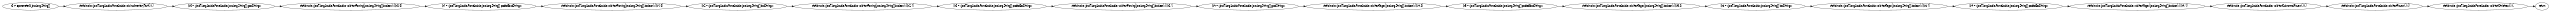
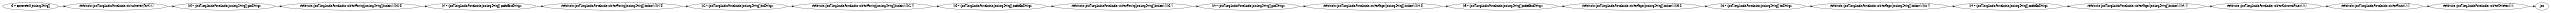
  digraph {
    rankdir=LR
    fontname="Patrick Hand"
    node [fontname="Patrick Hand"]
    edge [fontname="Patrick Hand"]
    "r8 := @parameter0: java.lang.String[]"
    "staticinvoke <javaT.lang.Double.ParseDouble: void rudimentaryTest()>()"
    "$r0 = <javaT.lang.Double.ParseDouble: java.lang.String[] goodStrings>"
    "staticinvoke <javaT.lang.Double.ParseDouble: void testParsing(java.lang.String[],boolean)>($r0, 0)"
    "$r1 = <javaT.lang.Double.ParseDouble: java.lang.String[] paddedGoodStrings>"
    "staticinvoke <javaT.lang.Double.ParseDouble: void testParsing(java.lang.String[],boolean)>($r1, 0)"
    "$r2 = <javaT.lang.Double.ParseDouble: java.lang.String[] badStrings>"
    "staticinvoke <javaT.lang.Double.ParseDouble: void testParsing(java.lang.String[],boolean)>($r2, 1)"
    "$r3 = <javaT.lang.Double.ParseDouble: java.lang.String[] paddedBadStrings>"
    "staticinvoke <javaT.lang.Double.ParseDouble: void testParsing(java.lang.String[],boolean)>($r3, 1)"
    "$r4 = <javaT.lang.Double.ParseDouble: java.lang.String[] goodStrings>"
    "staticinvoke <javaT.lang.Double.ParseDouble: void testRegex(java.lang.String[],boolean)>($r4, 0)"
    "$r5 = <javaT.lang.Double.ParseDouble: java.lang.String[] paddedGoodStrings>"
    "staticinvoke <javaT.lang.Double.ParseDouble: void testRegex(java.lang.String[],boolean)>($r5, 0)"
    "$r6 = <javaT.lang.Double.ParseDouble: java.lang.String[] badStrings>"
    "staticinvoke <javaT.lang.Double.ParseDouble: void testRegex(java.lang.String[],boolean)>($r6, 1)"
    "$r7 = <javaT.lang.Double.ParseDouble: java.lang.String[] paddedBadStrings>"
    "staticinvoke <javaT.lang.Double.ParseDouble: void testRegex(java.lang.String[],boolean)>($r7, 1)"
    "staticinvoke <javaT.lang.Double.ParseDouble: void testSubnormalPowers()>()"
    "staticinvoke <javaT.lang.Double.ParseDouble: void testPowers()>()"
    "staticinvoke <javaT.lang.Double.ParseDouble: void testStrictness()>()"
-   return
+   return [label=java]
    "r8 := @parameter0: java.lang.String[]" -> "staticinvoke <javaT.lang.Double.ParseDouble: void rudimentaryTest()>()"
    "staticinvoke <javaT.lang.Double.ParseDouble: void rudimentaryTest()>()" -> "$r0 = <javaT.lang.Double.ParseDouble: java.lang.String[] goodStrings>"
    "$r0 = <javaT.lang.Double.ParseDouble: java.lang.String[] goodStrings>" -> "staticinvoke <javaT.lang.Double.ParseDouble: void testParsing(java.lang.String[],boolean)>($r0, 0)"
    "staticinvoke <javaT.lang.Double.ParseDouble: void testParsing(java.lang.String[],boolean)>($r0, 0)" -> "$r1 = <javaT.lang.Double.ParseDouble: java.lang.String[] paddedGoodStrings>"
    "$r1 = <javaT.lang.Double.ParseDouble: java.lang.String[] paddedGoodStrings>" -> "staticinvoke <javaT.lang.Double.ParseDouble: void testParsing(java.lang.String[],boolean)>($r1, 0)"
    "staticinvoke <javaT.lang.Double.ParseDouble: void testParsing(java.lang.String[],boolean)>($r1, 0)" -> "$r2 = <javaT.lang.Double.ParseDouble: java.lang.String[] badStrings>"
    "$r2 = <javaT.lang.Double.ParseDouble: java.lang.String[] badStrings>" -> "staticinvoke <javaT.lang.Double.ParseDouble: void testParsing(java.lang.String[],boolean)>($r2, 1)"
    "staticinvoke <javaT.lang.Double.ParseDouble: void testParsing(java.lang.String[],boolean)>($r2, 1)" -> "$r3 = <javaT.lang.Double.ParseDouble: java.lang.String[] paddedBadStrings>"
    "$r3 = <javaT.lang.Double.ParseDouble: java.lang.String[] paddedBadStrings>" -> "staticinvoke <javaT.lang.Double.ParseDouble: void testParsing(java.lang.String[],boolean)>($r3, 1)"
    "staticinvoke <javaT.lang.Double.ParseDouble: void testParsing(java.lang.String[],boolean)>($r3, 1)" -> "$r4 = <javaT.lang.Double.ParseDouble: java.lang.String[] goodStrings>"
    "$r4 = <javaT.lang.Double.ParseDouble: java.lang.String[] goodStrings>" -> "staticinvoke <javaT.lang.Double.ParseDouble: void testRegex(java.lang.String[],boolean)>($r4, 0)"
    "staticinvoke <javaT.lang.Double.ParseDouble: void testRegex(java.lang.String[],boolean)>($r4, 0)" -> "$r5 = <javaT.lang.Double.ParseDouble: java.lang.String[] paddedGoodStrings>"
    "$r5 = <javaT.lang.Double.ParseDouble: java.lang.String[] paddedGoodStrings>" -> "staticinvoke <javaT.lang.Double.ParseDouble: void testRegex(java.lang.String[],boolean)>($r5, 0)"
    "staticinvoke <javaT.lang.Double.ParseDouble: void testRegex(java.lang.String[],boolean)>($r5, 0)" -> "$r6 = <javaT.lang.Double.ParseDouble: java.lang.String[] badStrings>"
    "$r6 = <javaT.lang.Double.ParseDouble: java.lang.String[] badStrings>" -> "staticinvoke <javaT.lang.Double.ParseDouble: void testRegex(java.lang.String[],boolean)>($r6, 1)"
    "staticinvoke <javaT.lang.Double.ParseDouble: void testRegex(java.lang.String[],boolean)>($r6, 1)" -> "$r7 = <javaT.lang.Double.ParseDouble: java.lang.String[] paddedBadStrings>"
    "$r7 = <javaT.lang.Double.ParseDouble: java.lang.String[] paddedBadStrings>" -> "staticinvoke <javaT.lang.Double.ParseDouble: void testRegex(java.lang.String[],boolean)>($r7, 1)"
    "staticinvoke <javaT.lang.Double.ParseDouble: void testRegex(java.lang.String[],boolean)>($r7, 1)" -> "staticinvoke <javaT.lang.Double.ParseDouble: void testSubnormalPowers()>()"
    "staticinvoke <javaT.lang.Double.ParseDouble: void testSubnormalPowers()>()" -> "staticinvoke <javaT.lang.Double.ParseDouble: void testPowers()>()"
    "staticinvoke <javaT.lang.Double.ParseDouble: void testPowers()>()" -> "staticinvoke <javaT.lang.Double.ParseDouble: void testStrictness()>()"
    "staticinvoke <javaT.lang.Double.ParseDouble: void testStrictness()>()" -> return
  }
